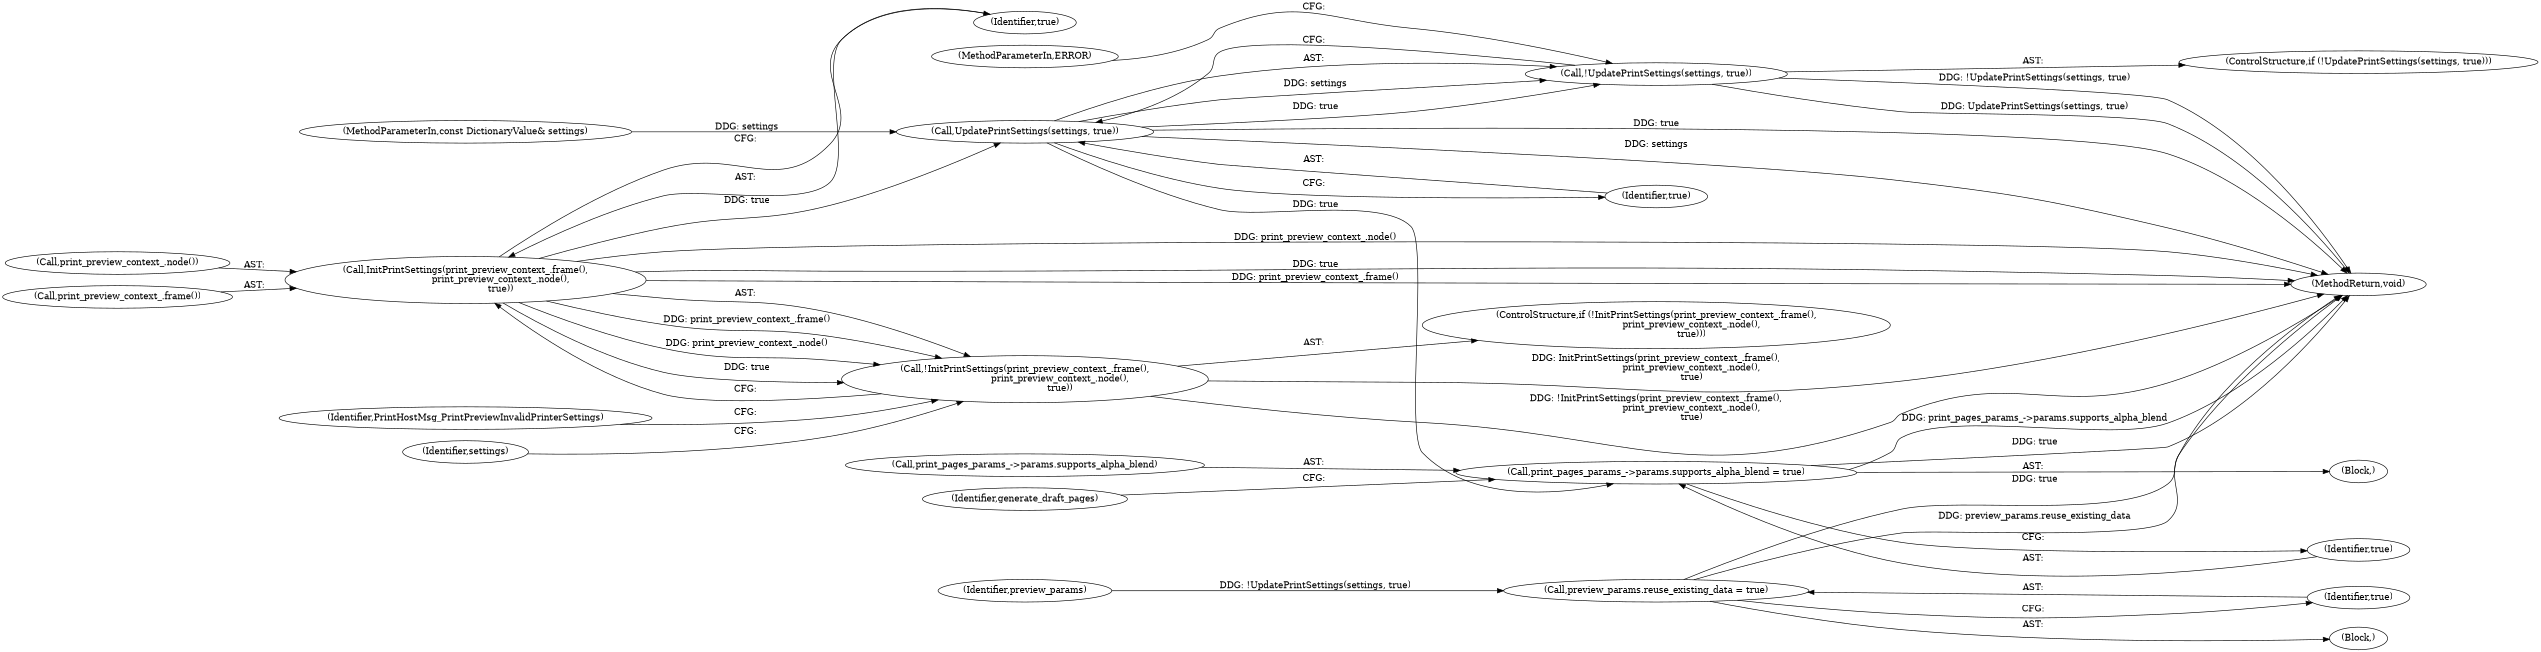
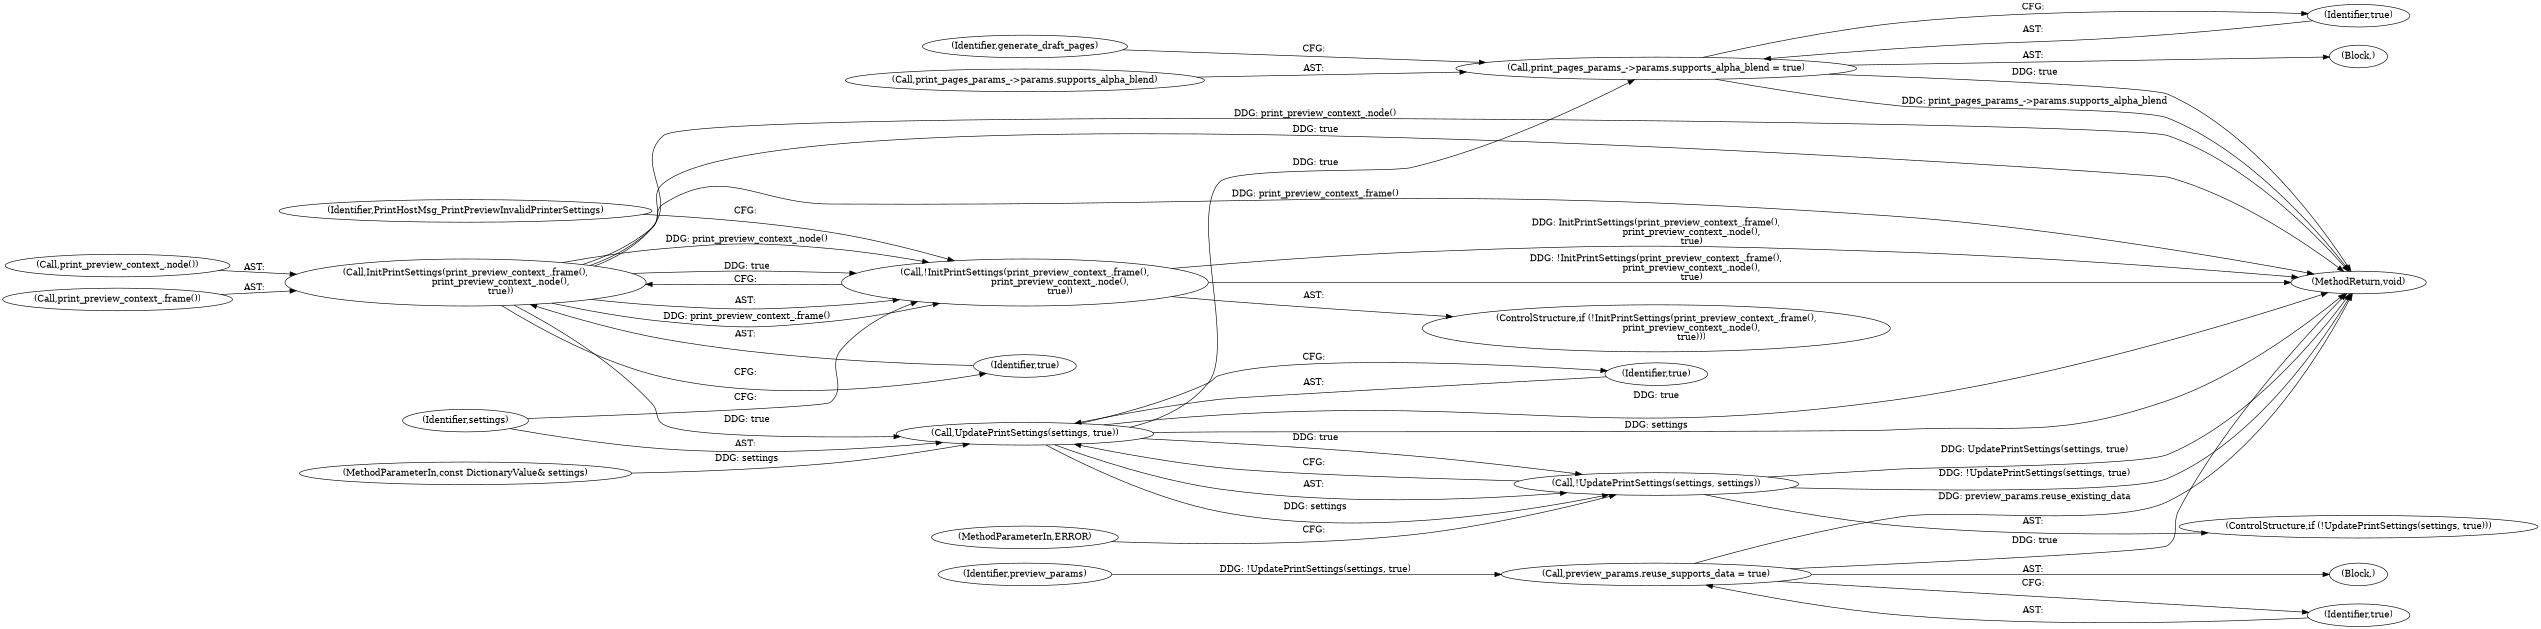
  digraph {
    rankdir=LR
    n1 [label="(Call,InitPrintSettings(print_preview_context_.frame(),\n                         print_preview_context_.node(),\n                         true))"]
    n2 [label="(Call,!InitPrintSettings(print_preview_context_.frame(),\n                         print_preview_context_.node(),\n                         true))"]
    n3 [label="(Call,UpdatePrintSettings(settings, true))"]
    n4 [label="(Identifier,true)"]
    n5 [label="(MethodReturn,void)"]
    n6 [label="(ControlStructure,if (!InitPrintSettings(print_preview_context_.frame(),\n                         print_preview_context_.node(),\n                         true)))"]
-   n7 [label="(Call,!UpdatePrintSettings(settings, true))"]
+   n7 [label="(Call,!UpdatePrintSettings(settings, settings))"]
    n8 [label="(Call,print_pages_params_->params.supports_alpha_blend = true)"]
    n9 [label="(Identifier,true)"]
    n10 [label="(ControlStructure,if (!UpdatePrintSettings(settings, true)))"]
-   n11 [label="(Call,preview_params.reuse_existing_data = true)"]
+   n11 [label="(Call,preview_params.reuse_supports_data = true)"]
    n12 [label="(Block,)"]
    n13 [label="(Identifier,true)"]
    n14 [label="(Identifier,true)"]
    n15 [label="(Block,)"]
    n16 [label="(Identifier,preview_params)"]
    n17 [label="(MethodParameterIn,ERROR)"]
    n18 [label="(Identifier,generate_draft_pages)"]
    n19 [label="(Call,print_preview_context_.node())"]
    n20 [label="(Identifier,PrintHostMsg_PrintPreviewInvalidPrinterSettings)"]
    n21 [label="(MethodParameterIn,const DictionaryValue& settings)"]
    n22 [label="(Identifier,settings)"]
    n23 [label="(Call,print_preview_context_.frame())"]
    n24 [label="(Call,print_pages_params_->params.supports_alpha_blend)"]
    n1 -> n2 [label="AST: "]
    n1 -> n2 [label="DDG: print_preview_context_.frame()"]
    n1 -> n2 [label="DDG: print_preview_context_.node()"]
    n1 -> n2 [label="DDG: true"]
    n1 -> n3 [label="DDG: true"]
    n1 -> n4 [label="CFG: "]
    n1 -> n5 [label="DDG: print_preview_context_.node()"]
    n1 -> n5 [label="DDG: true"]
    n1 -> n5 [label="DDG: print_preview_context_.frame()"]
    n2 -> n1 [label="CFG: "]
    n2 -> n5 [label="DDG: InitPrintSettings(print_preview_context_.frame(),\n                         print_preview_context_.node(),\n                         true)"]
    n2 -> n5 [label="DDG: !InitPrintSettings(print_preview_context_.frame(),\n                         print_preview_context_.node(),\n                         true)"]
    n2 -> n6 [label="AST: "]
    n3 -> n5 [label="DDG: true"]
    n3 -> n5 [label="DDG: settings"]
    n3 -> n7 [label="AST: "]
    n3 -> n7 [label="DDG: settings"]
    n3 -> n7 [label="DDG: true"]
    n3 -> n8 [label="DDG: true"]
    n3 -> n9 [label="CFG: "]
    n4 -> n1 [label="AST: "]
    n7 -> n3 [label="CFG: "]
    n7 -> n5 [label="DDG: !UpdatePrintSettings(settings, true)"]
    n7 -> n5 [label="DDG: UpdatePrintSettings(settings, true)"]
    n7 -> n10 [label="AST: "]
    n8 -> n5 [label="DDG: true"]
    n8 -> n5 [label="DDG: print_pages_params_->params.supports_alpha_blend"]
    n8 -> n14 [label="CFG: "]
    n8 -> n15 [label="AST: "]
    n9 -> n3 [label="AST: "]
    n11 -> n5 [label="DDG: true"]
    n11 -> n5 [label="DDG: preview_params.reuse_existing_data"]
    n11 -> n12 [label="AST: "]
    n11 -> n13 [label="CFG: "]
    n13 -> n11 [label="AST: "]
    n14 -> n8 [label="AST: "]
    n16 -> n11 [label="DDG: !UpdatePrintSettings(settings, true)"]
    n17 -> n7 [label="CFG: "]
    n18 -> n8 [label="CFG: "]
    n19 -> n1 [label="AST: "]
    n20 -> n2 [label="CFG: "]
    n21 -> n3 [label="DDG: settings"]
    n22 -> n2 [label="CFG: "]
+   n22 -> n3 [label="AST: "]
    n23 -> n1 [label="AST: "]
    n24 -> n8 [label="AST: "]
  }
